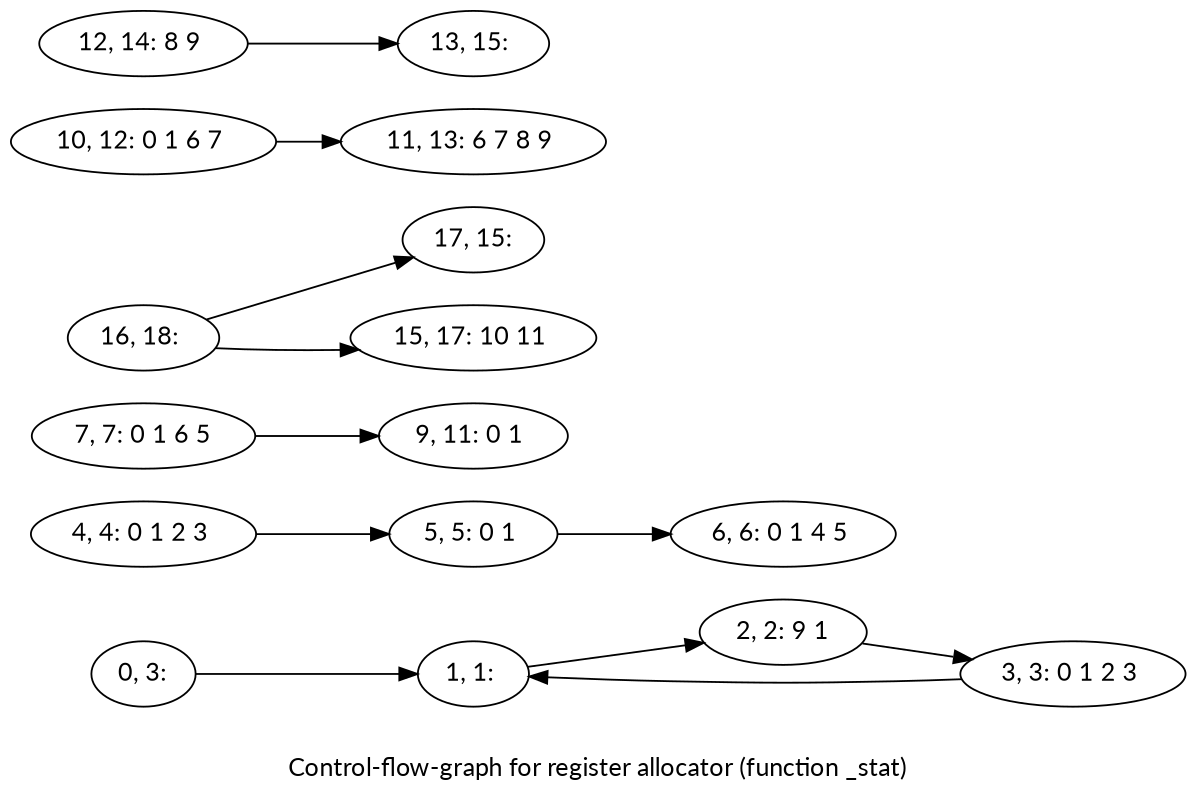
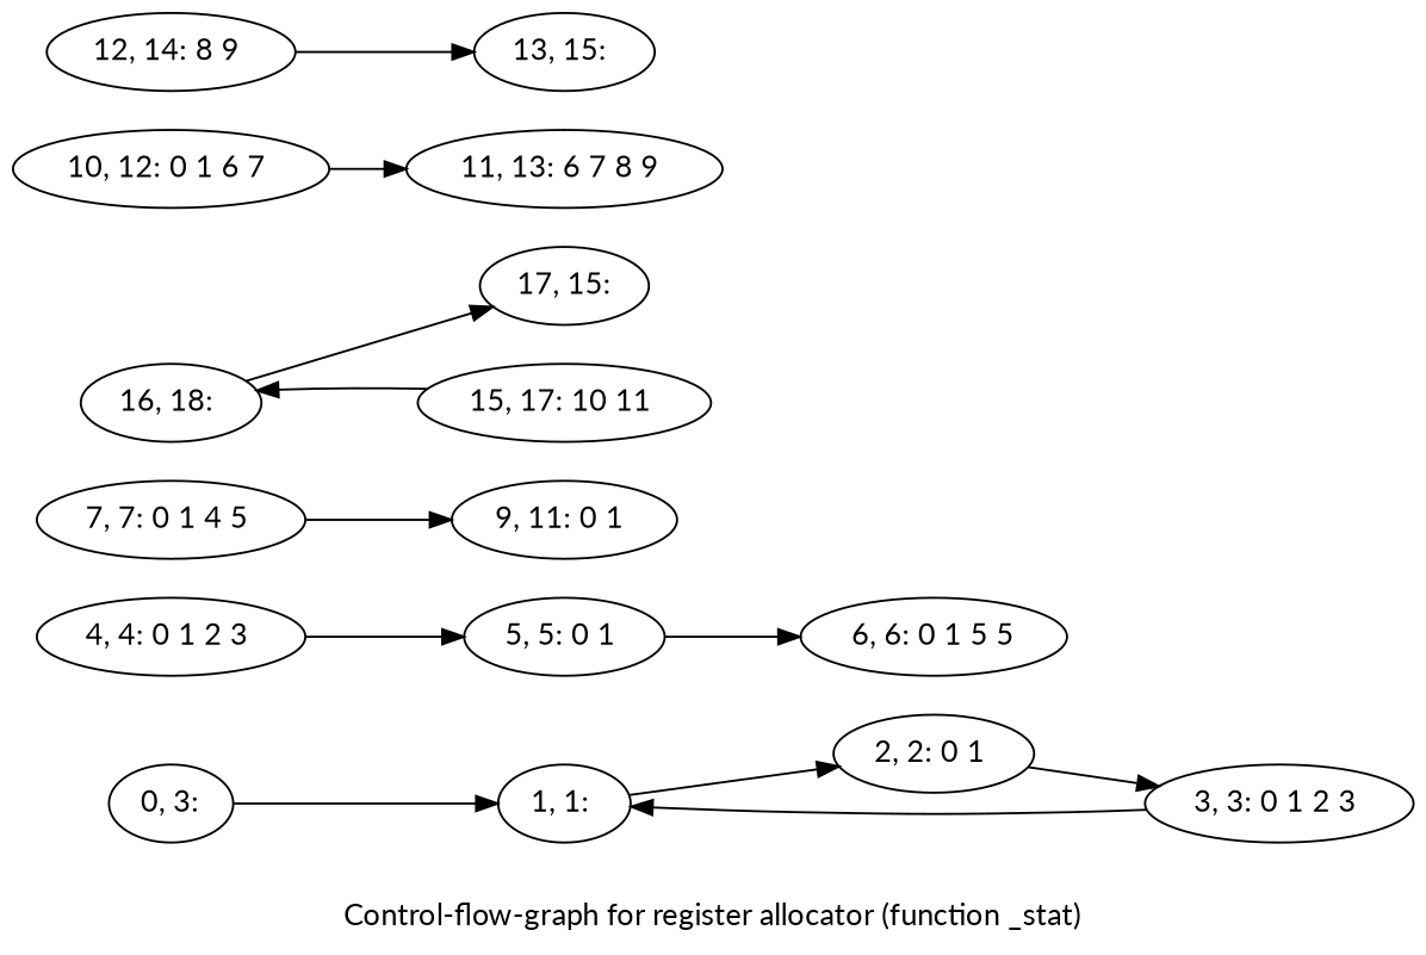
  digraph {
    fontname=Lato
    label="Control-flow-graph for register allocator (function _stat)"
    rankdir=LR
    node [fontname=Lato]
    edge [fontname=Lato]
    n1 [label="0, 3:"]
    n2 [label="1, 1: "]
-   n3 [label="2, 2: 9 1"]
+   n3 [label="2, 2: 0 1 "]
    n4 [label="3, 3: 0 1 2 3 "]
    n5 [label="4, 4: 0 1 2 3 "]
    n6 [label="5, 5: 0 1 "]
-   n7 [label="6, 6: 0 1 4 5 "]
-   n8 [label="7, 7: 0 1 6 5"]
+   n7 [label="6, 6: 0 1 5 5"]
+   n8 [label="7, 7: 0 1 4 5 "]
    n9 [label="9, 11: 0 1 "]
    n10 [label="16, 18: "]
    n11 [label="17, 15:"]
    n12 [label="10, 12: 0 1 6 7 "]
    n13 [label="11, 13: 6 7 8 9 "]
    n14 [label="12, 14: 8 9 "]
    n15 [label="13, 15: "]
    n16 [label="15, 17: 10 11 "]
    n1 -> n2
    n2 -> n3
    n3 -> n4
    n4 -> n2
    n5 -> n6
    n6 -> n7
    n8 -> n9
    n10 -> n11
    n12 -> n13
    n14 -> n15
-   n10 -> n16
+   n16 -> n10
  }
